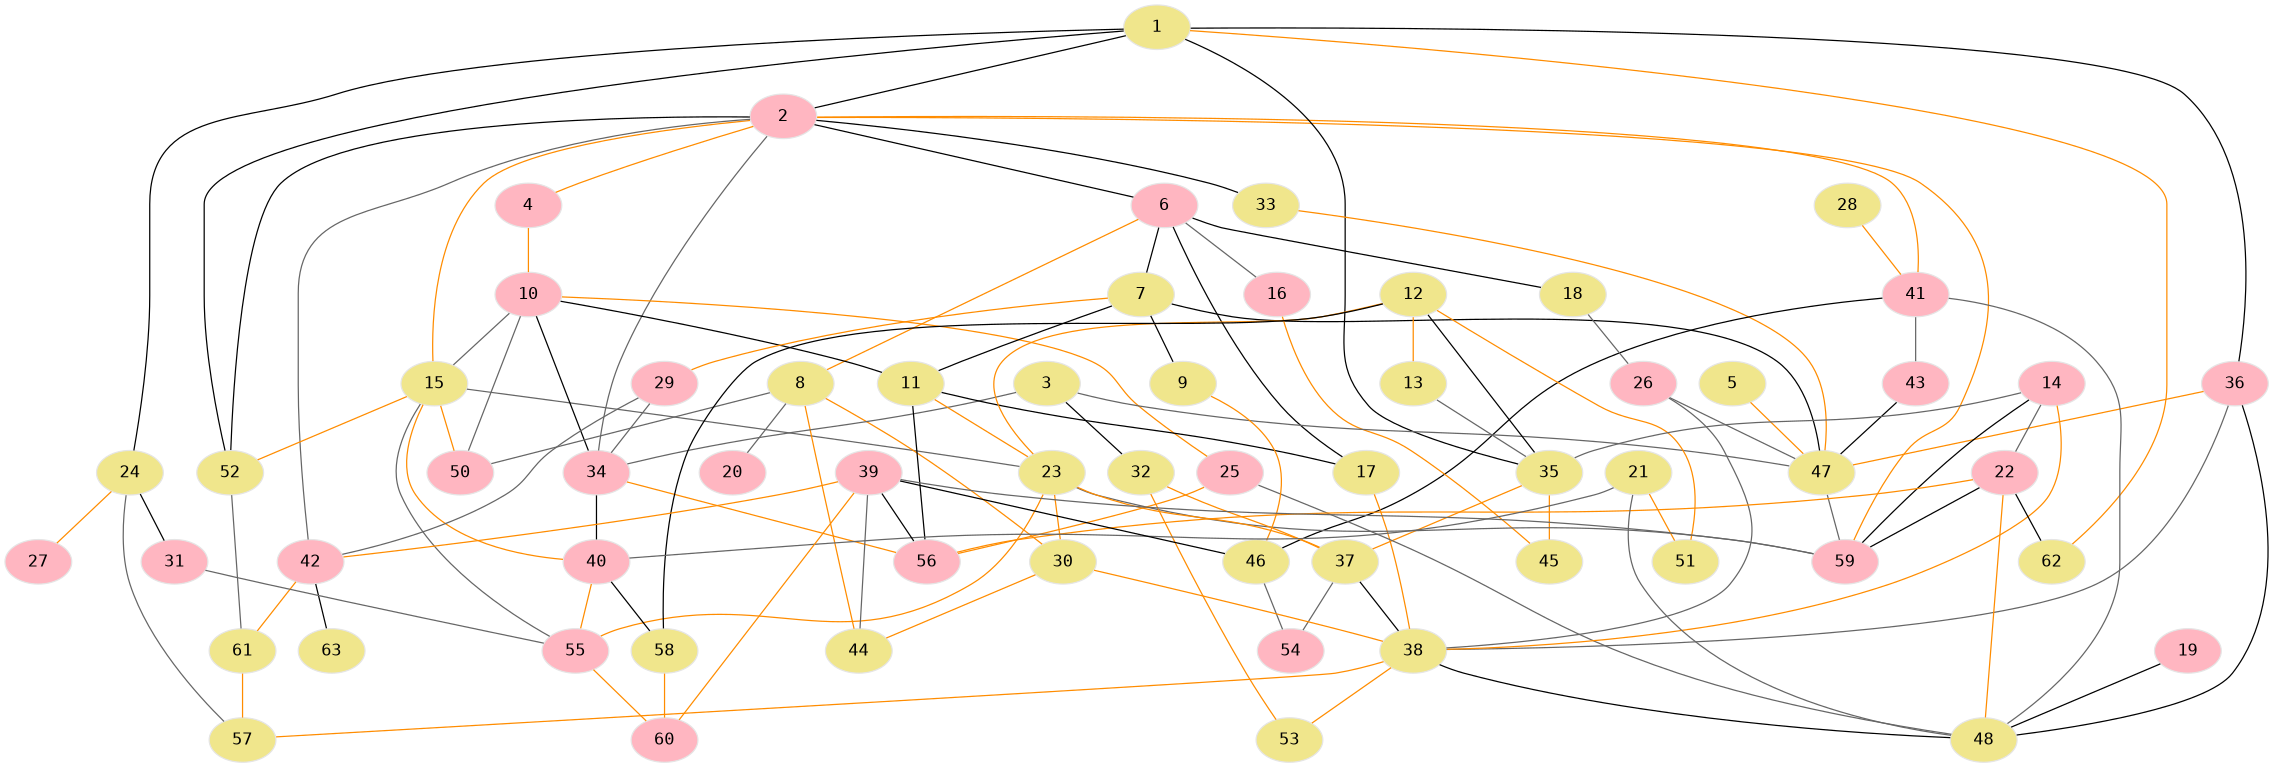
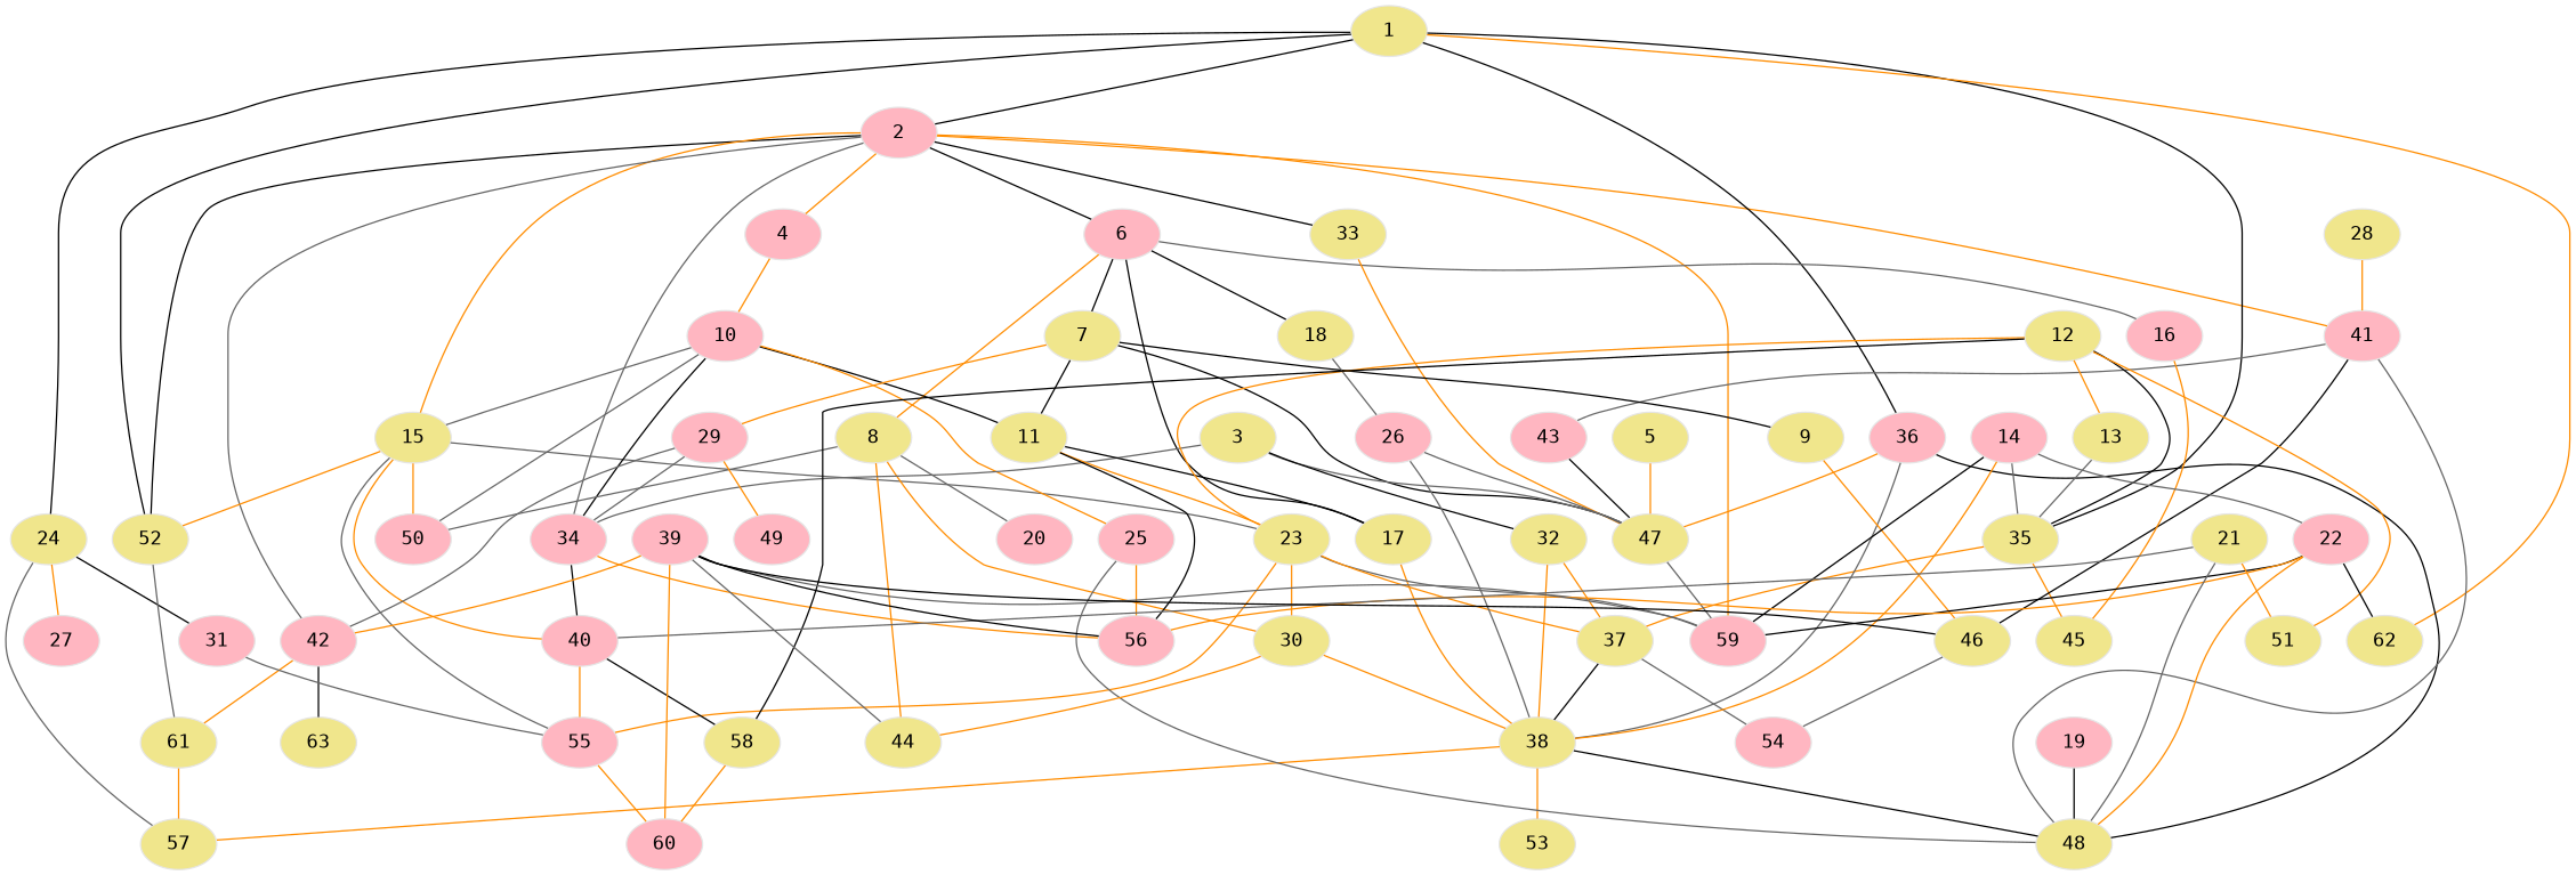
  graph {
    fontname="DejaVu Sans Mono"
    node [color=gray90 fillcolor=khaki fontname="DejaVu Sans Mono" style=filled]
    edge [color=darkorange fontname="DejaVu Sans Mono" weight=1.0]
    2 [fillcolor=lightpink]
    1
    24
    35
    36 [fillcolor=lightpink]
    52
    62
    4 [fillcolor=lightpink]
    6 [fillcolor=lightpink]
    15
    33
    34 [fillcolor=lightpink]
    41 [fillcolor=lightpink]
    42 [fillcolor=lightpink]
    59 [fillcolor=lightpink]
    27 [fillcolor=lightpink]
    31 [fillcolor=lightpink]
    57
    45
    37
    47
    38
    48
    61
    10 [fillcolor=lightpink]
    7
    8
    16 [fillcolor=lightpink]
    17
    18
    50 [fillcolor=lightpink]
    23
    40 [fillcolor=lightpink]
    55 [fillcolor=lightpink]
    56 [fillcolor=lightpink]
    46
    43 [fillcolor=lightpink]
    63
    3
    32
    11
    25 [fillcolor=lightpink]
    5
    9
    29 [fillcolor=lightpink]
    20 [fillcolor=lightpink]
    30
    44
    26 [fillcolor=lightpink]
+   49 [fillcolor=lightpink]
    54 [fillcolor=lightpink]
    12
    13
    51
    58
    60 [fillcolor=lightpink]
    14 [fillcolor=lightpink]
    22 [fillcolor=lightpink]
    53
    19 [fillcolor=lightpink]
    21
    28
    39 [fillcolor=lightpink]
    2 -- 52 [color=black]
    2 -- 4
    2 -- 6 [color=black]
    2 -- 15
    2 -- 33 [color=black]
    2 -- 34 [color=gray40]
    2 -- 41
    2 -- 42 [color=gray40]
    2 -- 59
    1 -- 2 [color=black]
    1 -- 24 [color=black]
    1 -- 35 [color=black]
    1 -- 36 [color=black]
    1 -- 52 [color=black]
    1 -- 62
    24 -- 27
    24 -- 31 [color=black]
    24 -- 57 [color=gray40]
    35 -- 45
    35 -- 37
    36 -- 47
    36 -- 38 [color=gray40 weight=2.0]
    36 -- 48 [color=black]
    52 -- 61 [color=gray40]
    4 -- 10
    6 -- 7 [color=black]
    6 -- 8
    6 -- 16 [color=gray40]
    6 -- 17 [color=black]
    6 -- 18 [color=black]
    15 -- 52
    15 -- 50
    15 -- 23 [color=gray40]
    15 -- 40
    15 -- 55 [color=gray40]
    33 -- 47
    34 -- 40 [color=black]
    34 -- 56
    41 -- 48 [color=gray40]
    41 -- 46 [color=black]
    41 -- 43 [color=gray40]
    42 -- 61
    42 -- 63 [color=black]
    31 -- 55 [color=gray40]
    37 -- 38 [color=black]
    37 -- 54 [color=gray40]
    47 -- 59 [color=gray40]
    38 -- 57
    38 -- 48 [color=black]
    38 -- 53
    61 -- 57
    10 -- 15 [color=gray40]
    10 -- 34 [color=black]
    10 -- 50 [color=gray40]
    10 -- 11 [color=black]
    10 -- 25
    7 -- 47 [color=black]
    7 -- 11 [color=black]
    7 -- 9 [color=black]
    7 -- 29
    8 -- 50 [color=gray40]
    8 -- 20 [color=gray40]
    8 -- 30
    8 -- 44
    16 -- 45
    17 -- 38
    18 -- 26 [color=gray40]
    23 -- 59 [color=gray40]
    23 -- 37
    23 -- 55
    23 -- 30
    40 -- 55
    40 -- 58 [color=black]
    55 -- 60
    46 -- 54 [color=gray40]
    43 -- 47 [color=black]
    3 -- 34 [color=gray40]
    3 -- 47 [color=gray40]
    3 -- 32 [color=black]
    32 -- 37
-   32 -- 53
+   32 -- 38
    11 -- 17 [color=black]
    11 -- 23
    11 -- 56 [color=black]
    25 -- 48 [color=gray40]
    25 -- 56
    5 -- 47
    9 -- 46
    29 -- 34 [color=gray40]
    29 -- 42 [color=gray40]
+   29 -- 49
    30 -- 38
    30 -- 44
    26 -- 47 [color=gray40]
    26 -- 38 [color=gray40 weight=2.0]
    12 -- 35 [color=black]
    12 -- 23
    12 -- 13
    12 -- 51
    12 -- 58 [color=black]
    13 -- 35 [color=gray40]
    58 -- 60
    14 -- 35 [color=gray40]
    14 -- 59 [color=black]
    14 -- 38
    14 -- 22 [color=gray40]
    22 -- 62 [color=black]
    22 -- 59 [color=black]
    22 -- 48
    22 -- 56
    19 -- 48 [color=black]
    21 -- 48 [color=gray40]
    21 -- 40 [color=gray40]
    21 -- 51
    28 -- 41
    39 -- 42
    39 -- 59 [color=gray40]
    39 -- 56 [color=black]
    39 -- 46 [color=black]
    39 -- 44 [color=gray40]
    39 -- 60
  }
